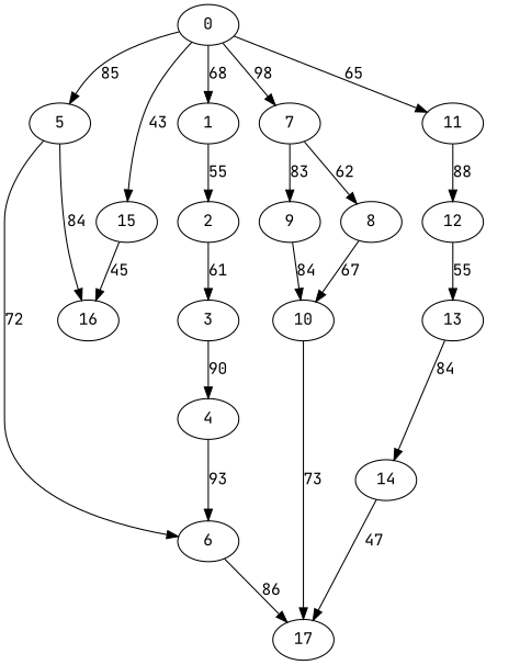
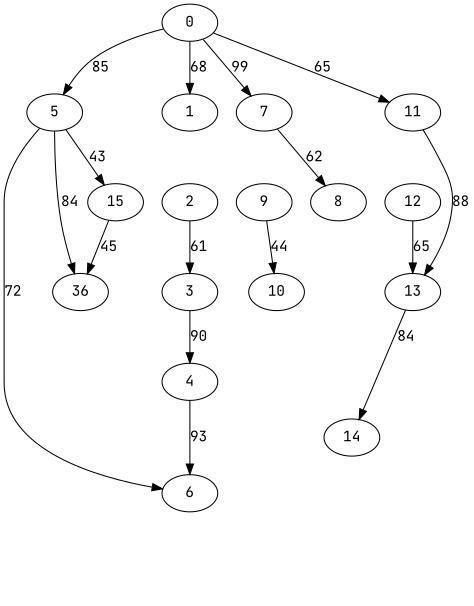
  digraph {
    fontname="JetBrains Mono"
    node [fontname="JetBrains Mono"]
    edge [fontname="JetBrains Mono"]
    0
    1
    5
    7
    11
    15
    2
    6
-   16
+   16 [label=36]
    8
    9
    12
    3
-   17
    10
    14
    13
    4
    0 -> 1 [label=68]
    0 -> 5 [label=85]
-   0 -> 7 [label=98]
+   0 -> 7 [label=99]
    0 -> 11 [label=65]
-   0 -> 15 [label=43]
-   1 -> 2 [label=55]
+   5 -> 15 [label=43]
    5 -> 6 [label=72]
    5 -> 16 [label=84]
    7 -> 8 [label=62]
-   7 -> 9 [label=83]
-   11 -> 12 [label=88]
+   11 -> 13 [label=88]
    15 -> 16 [label=45]
    2 -> 3 [label=61]
-   6 -> 17 [label=86]
-   8 -> 10 [label=67]
-   9 -> 10 [label=84]
-   12 -> 13 [label=55]
+   9 -> 10 [label=44]
+   12 -> 13 [label=65]
    3 -> 4 [label=90]
-   10 -> 17 [label=73]
-   14 -> 17 [label=47]
    13 -> 14 [label=84]
    4 -> 6 [label=93]
  }
